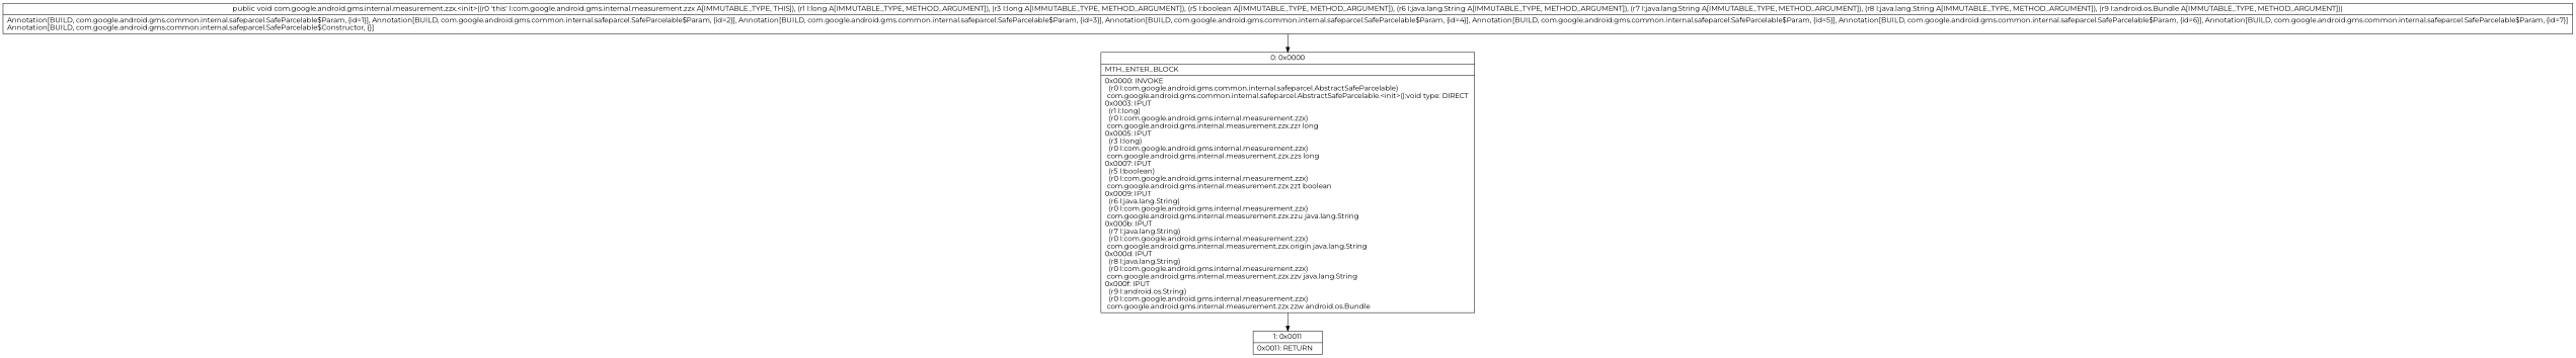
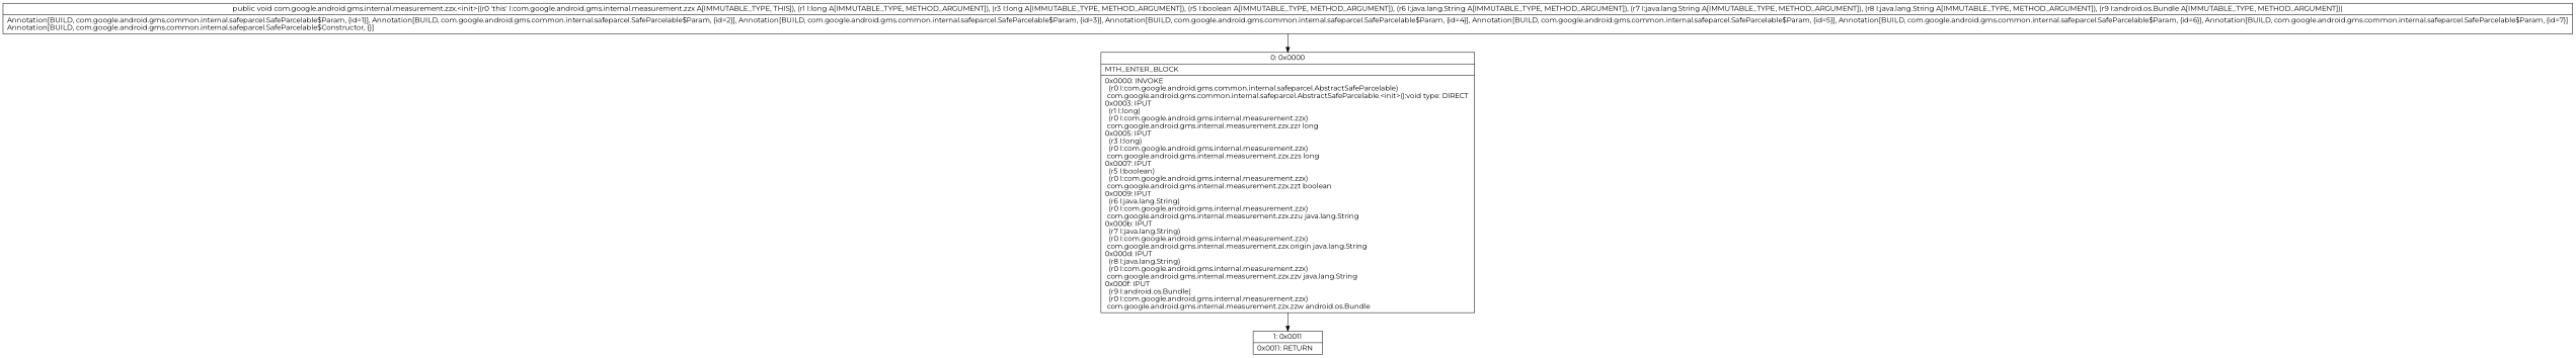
  digraph {
    fontname=Montserrat
    node [shape=record fontname=Montserrat]
    edge [fontname=Montserrat]
-   n1 [label="{0\:\ 0x0000|MTH_ENTER_BLOCK\l|0x0000: INVOKE  \l  (r0 I:com.google.android.gms.common.internal.safeparcel.AbstractSafeParcelable)\l com.google.android.gms.common.internal.safeparcel.AbstractSafeParcelable.\<init\>():void type: DIRECT \l0x0003: IPUT  \l  (r1 I:long)\l  (r0 I:com.google.android.gms.internal.measurement.zzx)\l com.google.android.gms.internal.measurement.zzx.zzr long \l0x0005: IPUT  \l  (r3 I:long)\l  (r0 I:com.google.android.gms.internal.measurement.zzx)\l com.google.android.gms.internal.measurement.zzx.zzs long \l0x0007: IPUT  \l  (r5 I:boolean)\l  (r0 I:com.google.android.gms.internal.measurement.zzx)\l com.google.android.gms.internal.measurement.zzx.zzt boolean \l0x0009: IPUT  \l  (r6 I:java.lang.String)\l  (r0 I:com.google.android.gms.internal.measurement.zzx)\l com.google.android.gms.internal.measurement.zzx.zzu java.lang.String \l0x000b: IPUT  \l  (r7 I:java.lang.String)\l  (r0 I:com.google.android.gms.internal.measurement.zzx)\l com.google.android.gms.internal.measurement.zzx.origin java.lang.String \l0x000d: IPUT  \l  (r8 I:java.lang.String)\l  (r0 I:com.google.android.gms.internal.measurement.zzx)\l com.google.android.gms.internal.measurement.zzx.zzv java.lang.String \l0x000f: IPUT  \l  (r9 I:android.os.String)\l  (r0 I:com.google.android.gms.internal.measurement.zzx)\l com.google.android.gms.internal.measurement.zzx.zzw android.os.Bundle \l}"]
+   n1 [label="{0\:\ 0x0000|MTH_ENTER_BLOCK\l|0x0000: INVOKE  \l  (r0 I:com.google.android.gms.common.internal.safeparcel.AbstractSafeParcelable)\l com.google.android.gms.common.internal.safeparcel.AbstractSafeParcelable.\<init\>():void type: DIRECT \l0x0003: IPUT  \l  (r1 I:long)\l  (r0 I:com.google.android.gms.internal.measurement.zzx)\l com.google.android.gms.internal.measurement.zzx.zzr long \l0x0005: IPUT  \l  (r3 I:long)\l  (r0 I:com.google.android.gms.internal.measurement.zzx)\l com.google.android.gms.internal.measurement.zzx.zzs long \l0x0007: IPUT  \l  (r5 I:boolean)\l  (r0 I:com.google.android.gms.internal.measurement.zzx)\l com.google.android.gms.internal.measurement.zzx.zzt boolean \l0x0009: IPUT  \l  (r6 I:java.lang.String)\l  (r0 I:com.google.android.gms.internal.measurement.zzx)\l com.google.android.gms.internal.measurement.zzx.zzu java.lang.String \l0x000b: IPUT  \l  (r7 I:java.lang.String)\l  (r0 I:com.google.android.gms.internal.measurement.zzx)\l com.google.android.gms.internal.measurement.zzx.origin java.lang.String \l0x000d: IPUT  \l  (r8 I:java.lang.String)\l  (r0 I:com.google.android.gms.internal.measurement.zzx)\l com.google.android.gms.internal.measurement.zzx.zzv java.lang.String \l0x000f: IPUT  \l  (r9 I:android.os.Bundle)\l  (r0 I:com.google.android.gms.internal.measurement.zzx)\l com.google.android.gms.internal.measurement.zzx.zzw android.os.Bundle \l}"]
    n2 [label="{1\:\ 0x0011|0x0011: RETURN   \l}"]
    n3 [label="{public void com.google.android.gms.internal.measurement.zzx.\<init\>((r0 'this' I:com.google.android.gms.internal.measurement.zzx A[IMMUTABLE_TYPE, THIS]), (r1 I:long A[IMMUTABLE_TYPE, METHOD_ARGUMENT]), (r3 I:long A[IMMUTABLE_TYPE, METHOD_ARGUMENT]), (r5 I:boolean A[IMMUTABLE_TYPE, METHOD_ARGUMENT]), (r6 I:java.lang.String A[IMMUTABLE_TYPE, METHOD_ARGUMENT]), (r7 I:java.lang.String A[IMMUTABLE_TYPE, METHOD_ARGUMENT]), (r8 I:java.lang.String A[IMMUTABLE_TYPE, METHOD_ARGUMENT]), (r9 I:android.os.Bundle A[IMMUTABLE_TYPE, METHOD_ARGUMENT]))  | Annotation[BUILD, com.google.android.gms.common.internal.safeparcel.SafeParcelable$Param, \{id=1\}], Annotation[BUILD, com.google.android.gms.common.internal.safeparcel.SafeParcelable$Param, \{id=2\}], Annotation[BUILD, com.google.android.gms.common.internal.safeparcel.SafeParcelable$Param, \{id=3\}], Annotation[BUILD, com.google.android.gms.common.internal.safeparcel.SafeParcelable$Param, \{id=4\}], Annotation[BUILD, com.google.android.gms.common.internal.safeparcel.SafeParcelable$Param, \{id=5\}], Annotation[BUILD, com.google.android.gms.common.internal.safeparcel.SafeParcelable$Param, \{id=6\}], Annotation[BUILD, com.google.android.gms.common.internal.safeparcel.SafeParcelable$Param, \{id=7\}]\lAnnotation[BUILD, com.google.android.gms.common.internal.safeparcel.SafeParcelable$Constructor, \{\}]\l}"]
    n1 -> n2
    n3 -> n1
  }
